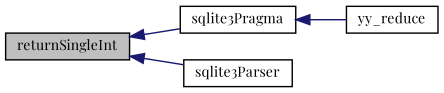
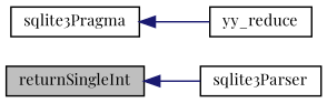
  digraph {
    fontname="Playfair Display"
    rankdir=LR
    node [color=black fillcolor=white fontname="Playfair Display" fontsize=10 shape=record style=filled]
    edge [color=midnightblue dir=back fontname="Playfair Display" fontsize=10 labelfontname=FreeSans labelfontsize=10 style=solid]
    n1 [fillcolor=grey75 fontcolor=black height=0.2 label=returnSingleInt width=0.4]
    n2 [height=0.2 label=sqlite3Pragma width=0.4]
    n3 [height=0.2 label=sqlite3Parser width=0.4]
    n4 [height=0.2 label=yy_reduce width=0.4]
-   n1 -> n2
    n1 -> n3
    n2 -> n4
  }
